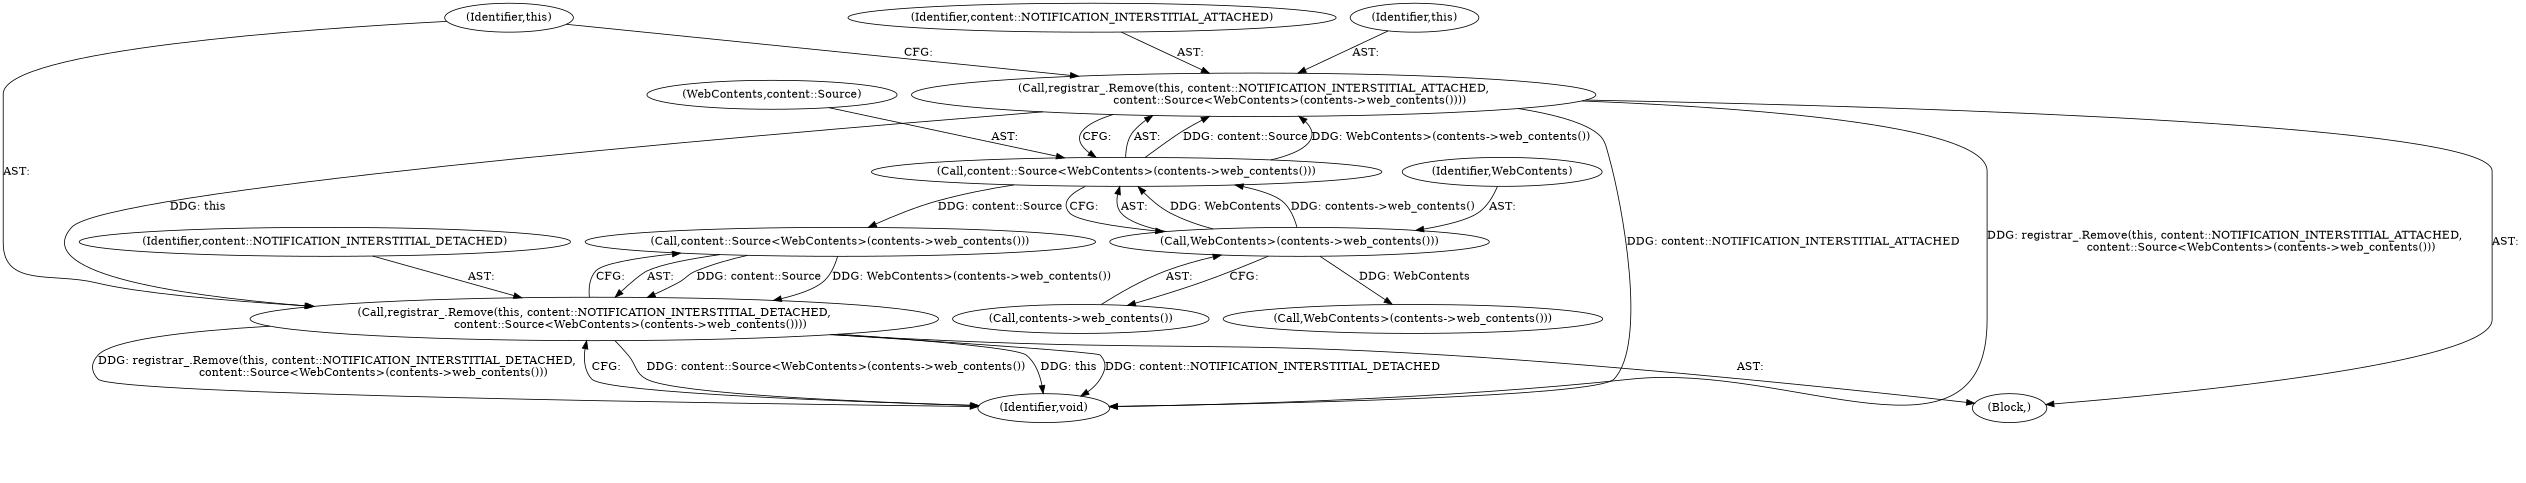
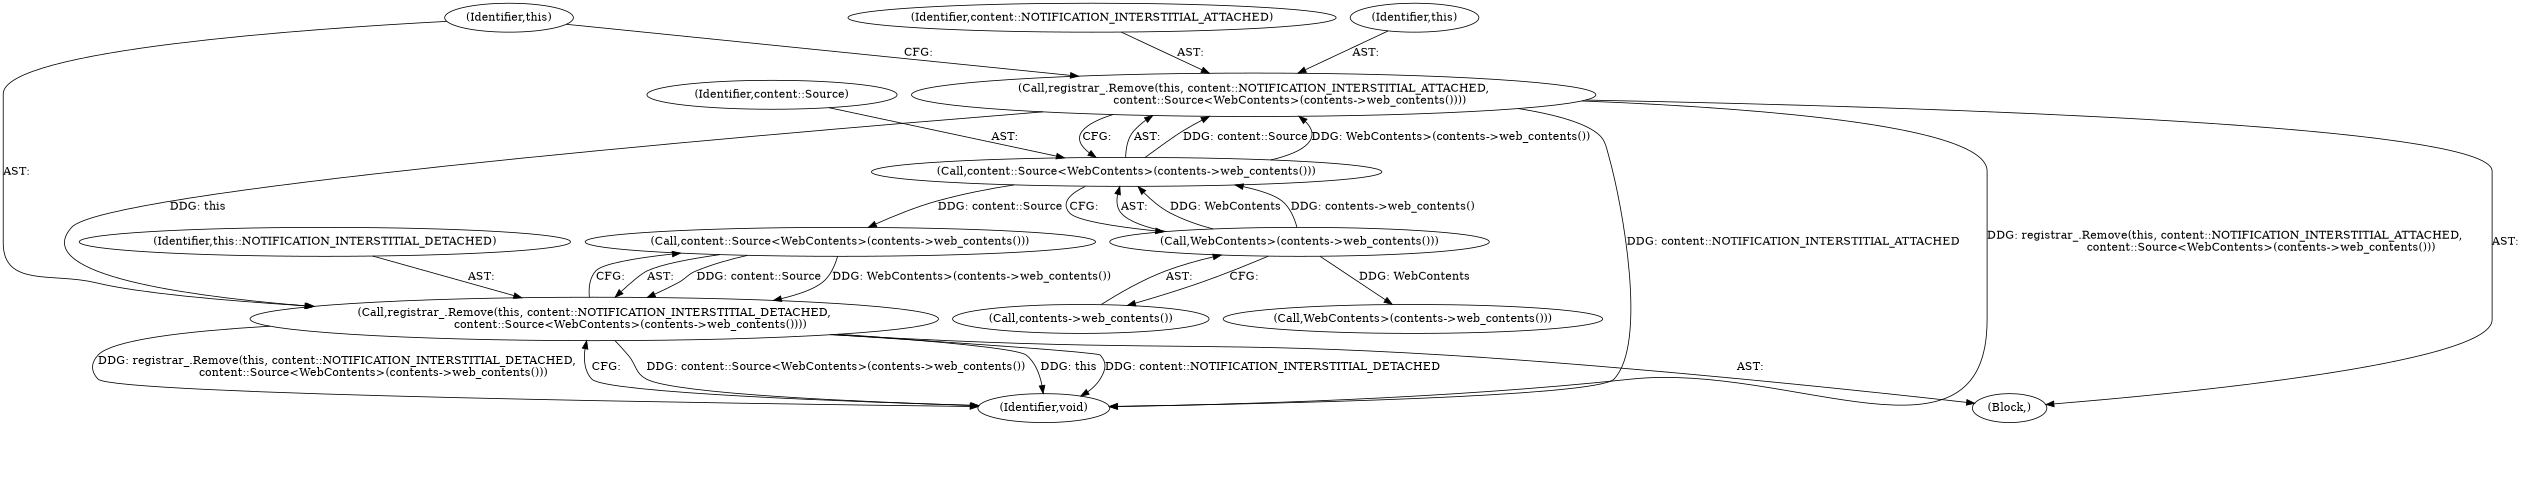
  digraph {
    n1 [label="(Call,registrar_.Remove(this, content::NOTIFICATION_INTERSTITIAL_ATTACHED,\n                    content::Source<WebContents>(contents->web_contents())))"]
    n2 [label="(Call,content::Source<WebContents>(contents->web_contents()))"]
    n3 [label="(Call,registrar_.Remove(this, content::NOTIFICATION_INTERSTITIAL_DETACHED,\n                    content::Source<WebContents>(contents->web_contents())))"]
    n4 [label="(Identifier,void)"]
    n5 [label="(Block,)"]
    n6 [label="(Call,WebContents>(contents->web_contents()))"]
    n7 [label="(Call,content::Source<WebContents>(contents->web_contents()))"]
    n8 [label="(Call,WebContents>(contents->web_contents()))"]
    n9 [label="(Call,contents->web_contents())"]
-   n10 [label="(WebContents,content::Source)"]
+   n10 [label="(Identifier,content::Source)"]
    n11 [label="(Identifier,this)"]
-   n12 [label="(Identifier,WebContents)"]
    n13 [label="(Identifier,this)"]
    n14 [label="(Identifier,content::NOTIFICATION_INTERSTITIAL_ATTACHED)"]
-   n15 [label="(Identifier,content::NOTIFICATION_INTERSTITIAL_DETACHED)"]
+   n15 [label="(Identifier,this::NOTIFICATION_INTERSTITIAL_DETACHED)"]
    n1 -> n2 [label="CFG: "]
    n1 -> n3 [label="DDG: this"]
    n1 -> n4 [label="DDG: content::NOTIFICATION_INTERSTITIAL_ATTACHED"]
    n1 -> n4 [label="DDG: registrar_.Remove(this, content::NOTIFICATION_INTERSTITIAL_ATTACHED,\n                    content::Source<WebContents>(contents->web_contents()))"]
    n1 -> n5 [label="AST: "]
    n2 -> n1 [label="AST: "]
    n2 -> n1 [label="DDG: content::Source"]
    n2 -> n1 [label="DDG: WebContents>(contents->web_contents())"]
    n2 -> n6 [label="CFG: "]
    n2 -> n7 [label="DDG: content::Source"]
    n3 -> n4 [label="DDG: content::Source<WebContents>(contents->web_contents())"]
    n3 -> n4 [label="DDG: this"]
    n3 -> n4 [label="DDG: content::NOTIFICATION_INTERSTITIAL_DETACHED"]
    n3 -> n4 [label="DDG: registrar_.Remove(this, content::NOTIFICATION_INTERSTITIAL_DETACHED,\n                    content::Source<WebContents>(contents->web_contents()))"]
    n3 -> n5 [label="AST: "]
    n3 -> n7 [label="CFG: "]
    n4 -> n3 [label="CFG: "]
    n6 -> n2 [label="AST: "]
    n6 -> n2 [label="DDG: WebContents"]
    n6 -> n2 [label="DDG: contents->web_contents()"]
    n6 -> n8 [label="DDG: WebContents"]
    n6 -> n9 [label="CFG: "]
    n7 -> n3 [label="AST: "]
    n7 -> n3 [label="DDG: content::Source"]
    n7 -> n3 [label="DDG: WebContents>(contents->web_contents())"]
    n9 -> n6 [label="AST: "]
    n10 -> n2 [label="AST: "]
    n11 -> n1 [label="AST: "]
-   n12 -> n6 [label="AST: "]
    n13 -> n1 [label="CFG: "]
    n13 -> n3 [label="AST: "]
    n14 -> n1 [label="AST: "]
    n15 -> n3 [label="AST: "]
  }
